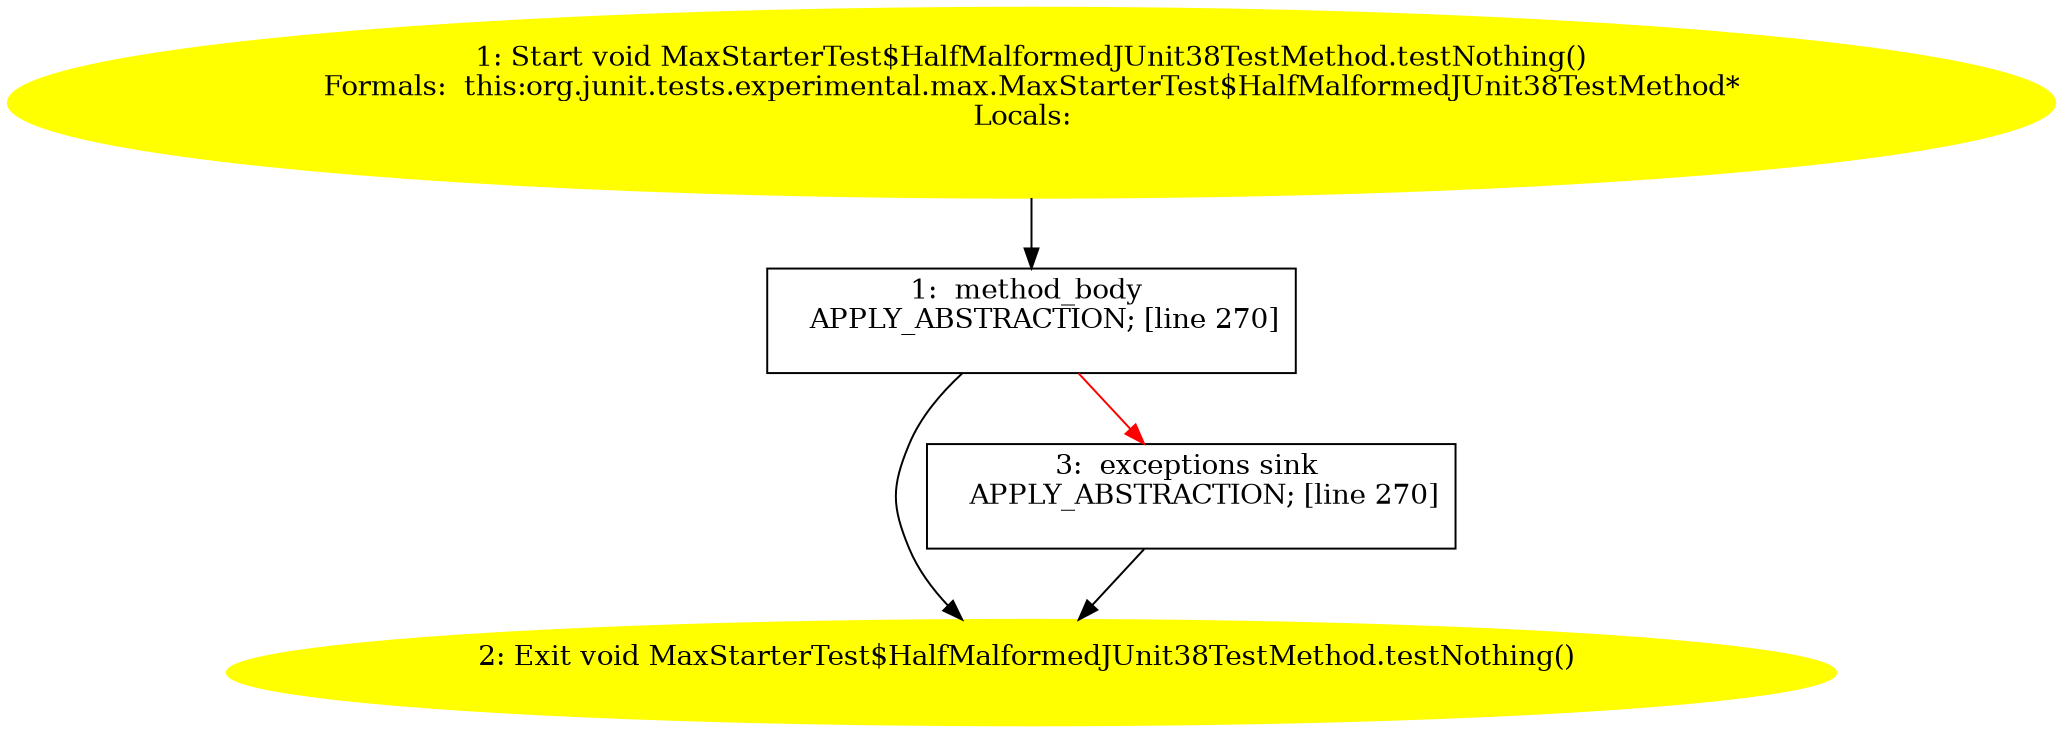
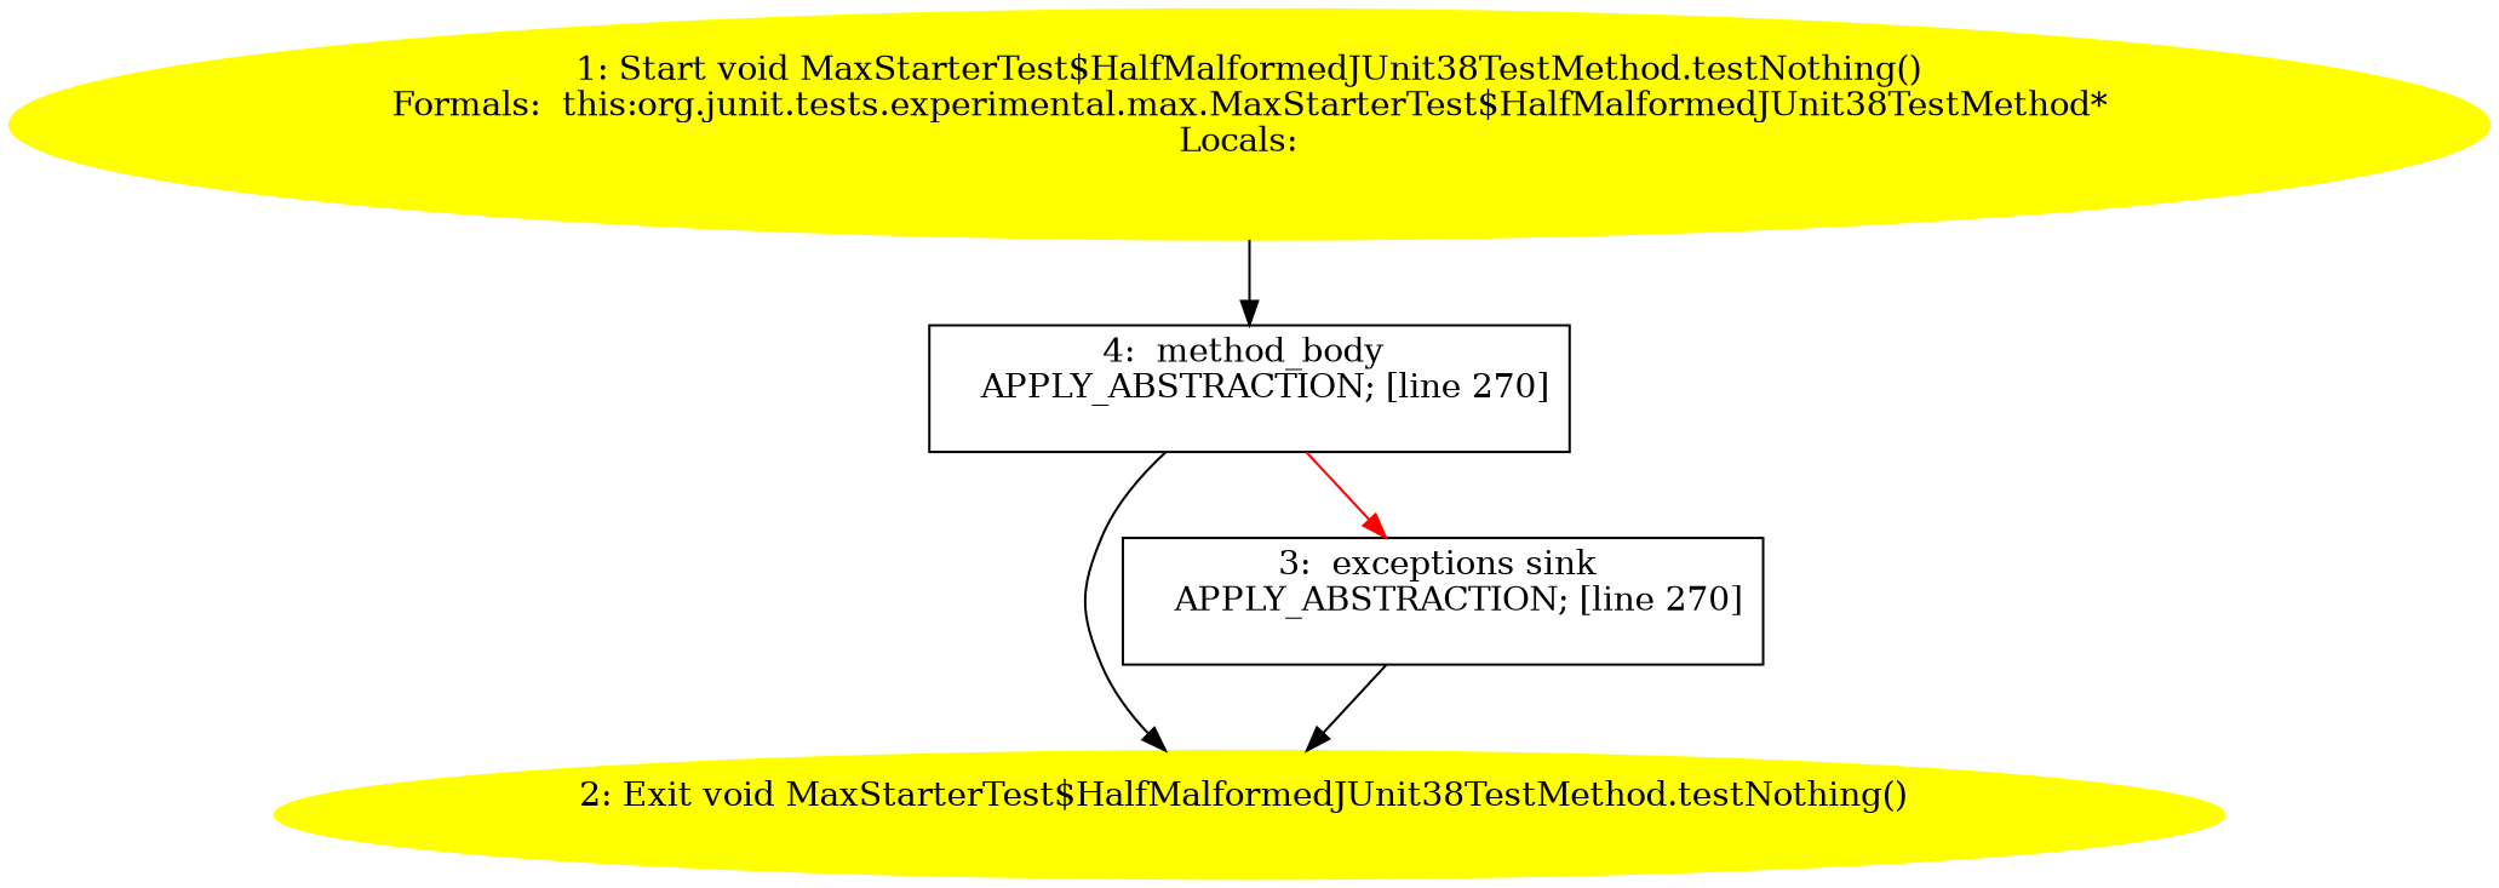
  digraph {
    n1 [color=yellow label="1: Start void MaxStarterTest$HalfMalformedJUnit38TestMethod.testNothing()\nFormals:  this:org.junit.tests.experimental.max.MaxStarterTest$HalfMalformedJUnit38TestMethod*\nLocals:  \n  " style=filled]
-   n2 [label="1:  method_body \n   APPLY_ABSTRACTION; [line 270]\n " shape=box]
+   n2 [label="4:  method_body \n   APPLY_ABSTRACTION; [line 270]\n " shape=box]
    n3 [color=yellow label="2: Exit void MaxStarterTest$HalfMalformedJUnit38TestMethod.testNothing() \n  " style=filled]
    n4 [label="3:  exceptions sink \n   APPLY_ABSTRACTION; [line 270]\n " shape=box]
    n1 -> n2
    n2 -> n3
    n2 -> n4 [color=red]
    n4 -> n3
  }
